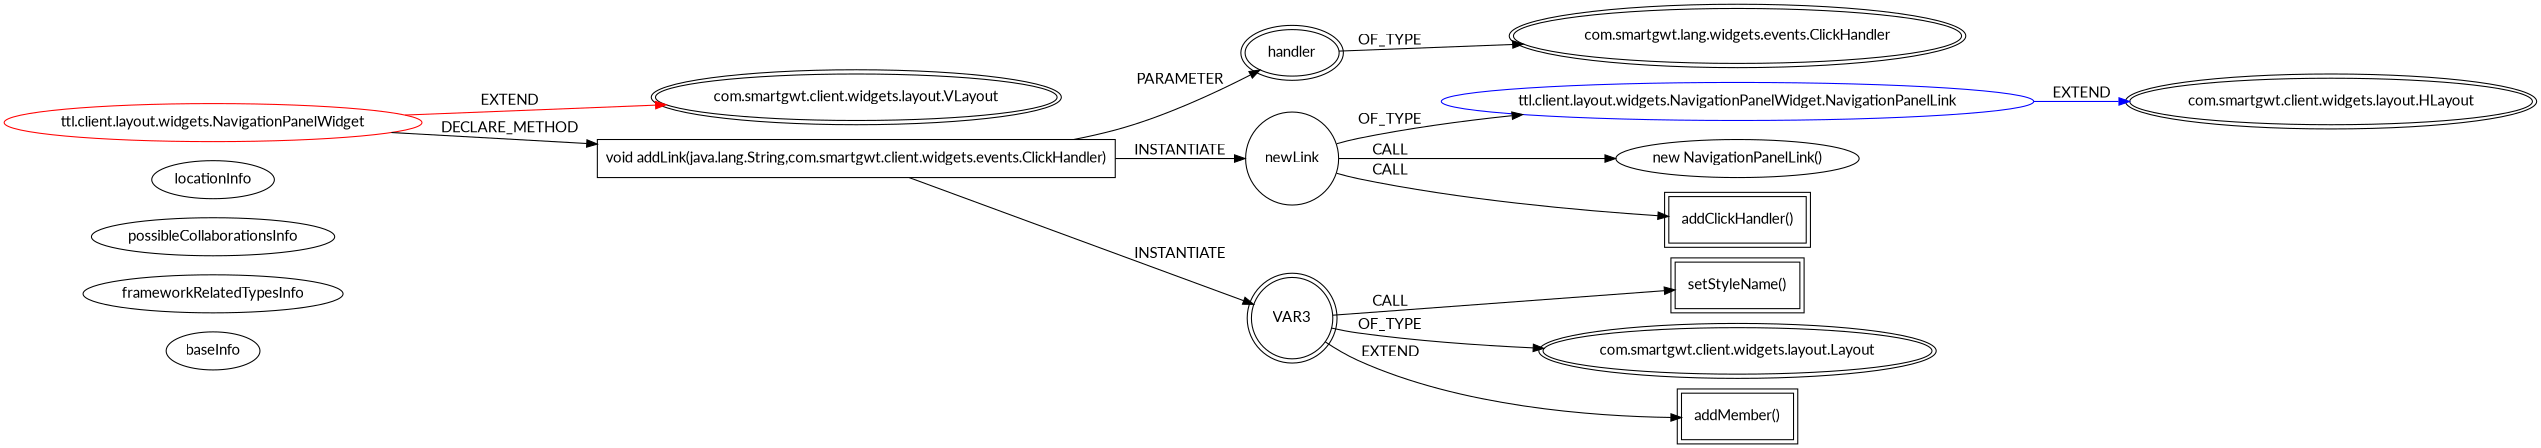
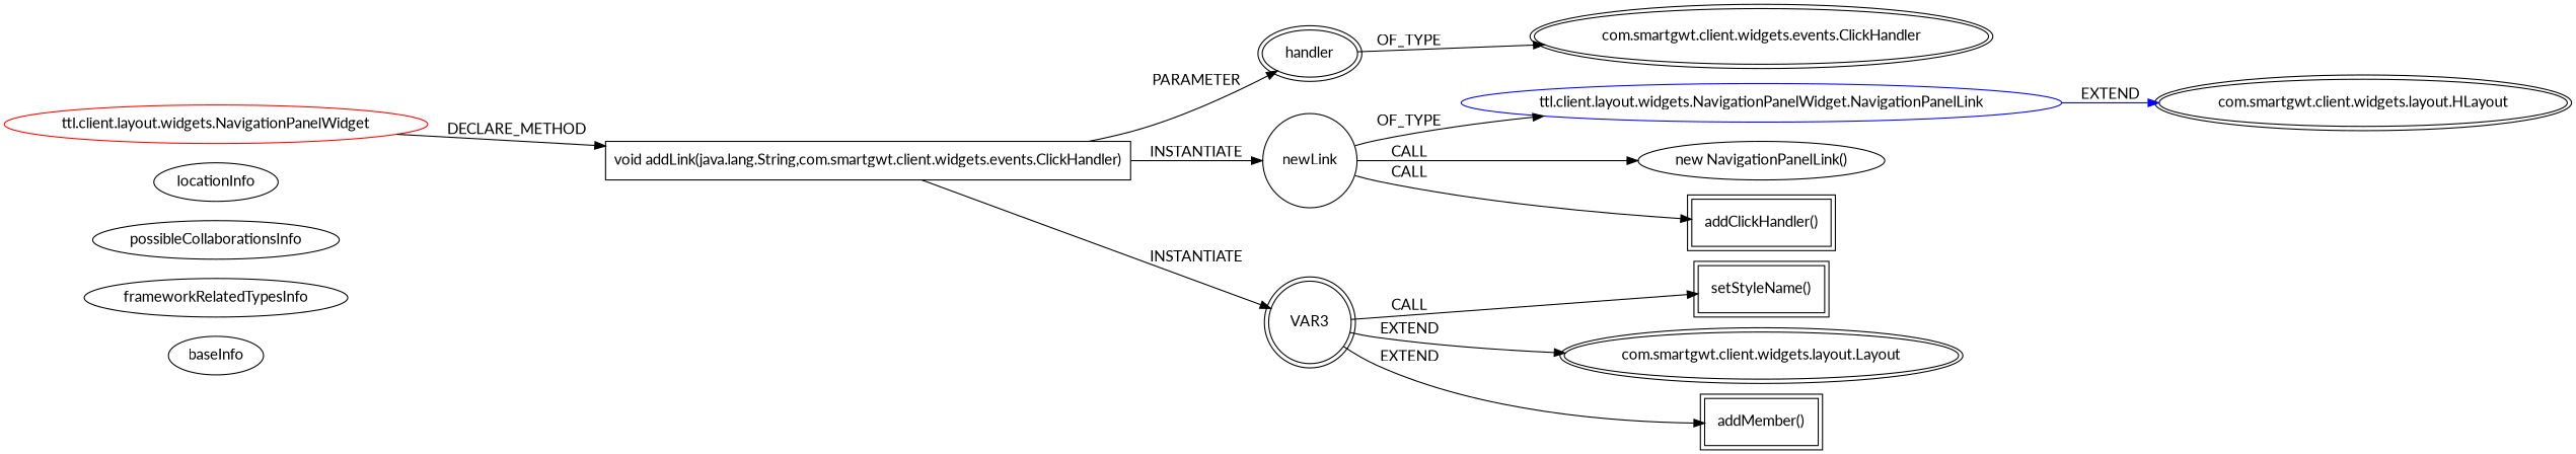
  digraph {
    fontname=Lato
    rankdir=LR
    node [fontname=Lato isFrameworkType=true]
    edge [fontname=Lato]
    baseInfo [category=extension_graph graphId=373 isAnonymous=false possibleRelation=true isFrameworkType=""]
    frameworkRelatedTypesInfo [0="com.smartgwt.client.widgets.layout.VLayout" isFrameworkType=""]
    possibleCollaborationsInfo [0="373~CLIENT_METHOD_DECLARATION-INSTANTIATION-~com.smartgwt.client.widgets.layout.VLayout ~com.smartgwt.client.widgets.layout.HLayout ~false~false" isFrameworkType=""]
    locationInfo [contextSignature=NavigationPanelWidget filePath="/Namrack-TeachToLearn/TeachToLearn-master/TeachToLearn/src/ttl/client/layout/widgets/NavigationPanelWidget.java" graphId=373 projectName="Namrack-TeachToLearn" isFrameworkType=""]
    n5 [color=red isFrameworkType=false label="ttl.client.layout.widgets.NavigationPanelWidget" vertexType=ROOT_CLIENT_CLASS_DECLARATION]
-   n6 [label="com.smartgwt.client.widgets.layout.VLayout" peripheries=2 vertexType=FRAMEWORK_CLASS_TYPE]
    n7 [isFrameworkType=false label="void addLink(java.lang.String,com.smartgwt.client.widgets.events.ClickHandler)" shape=box vertexType=CLIENT_METHOD_DECLARATION]
    n8 [label=handler peripheries=2 vertexType=PARAMETER_DECLARATION]
    n9 [isFrameworkType=false label=newLink shape=circle vertexType=VARIABLE_EXPRESION]
    n10 [label=VAR3 peripheries=2 shape=circle vertexType=VARIABLE_EXPRESION]
-   n11 [label="com.smartgwt.lang.widgets.events.ClickHandler" peripheries=2 vertexType=FRAMEWORK_INTERFACE_TYPE]
+   n11 [label="com.smartgwt.client.widgets.events.ClickHandler" peripheries=2 vertexType=FRAMEWORK_INTERFACE_TYPE]
    n12 [color=blue isFrameworkType=false label="ttl.client.layout.widgets.NavigationPanelWidget.NavigationPanelLink" vertexType=REFERENCE_CLIENT_CLASS_DECLARATION]
    n13 [isFrameworkType=false label="new NavigationPanelLink()" vertexType=CONSTRUCTOR_CALL]
    n14 [label="addClickHandler()" peripheries=2 shape=box vertexType=INSIDE_CALL]
    n15 [label="setStyleName()" peripheries=2 shape=box vertexType=INSIDE_CALL]
    n16 [label="com.smartgwt.client.widgets.layout.Layout" peripheries=2 vertexType=FRAMEWORK_CLASS_TYPE]
    n17 [label="addMember()" peripheries=2 shape=box vertexType=INSIDE_CALL]
    n18 [label="com.smartgwt.client.widgets.layout.HLayout" peripheries=2 vertexType=FRAMEWORK_CLASS_TYPE]
-   n5 -> n6 [color=red label=EXTEND]
    n5 -> n7 [label=DECLARE_METHOD]
    n7 -> n8 [label=PARAMETER]
    n7 -> n9 [label=INSTANTIATE]
    n7 -> n10 [label=INSTANTIATE]
    n8 -> n11 [label=OF_TYPE]
    n9 -> n12 [label=OF_TYPE]
    n9 -> n13 [label=CALL]
    n9 -> n14 [label=CALL]
    n10 -> n15 [label=CALL]
-   n10 -> n16 [label=OF_TYPE]
+   n10 -> n16 [label=EXTEND]
    n10 -> n17 [label=EXTEND]
    n12 -> n18 [color=blue label=EXTEND]
  }
